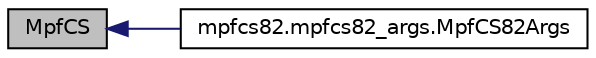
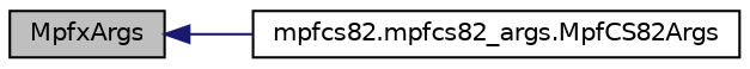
  digraph {
    rankdir=LR
    node [color=black fontname=Helvetica fontsize=10 shape=record style=filled]
-   n1 [fillcolor=grey75 fontcolor=black height=0.2 label=MpfCS width=0.4]
+   n1 [fillcolor=grey75 fontcolor=black height=0.2 label=MpfxArgs width=0.4]
    n2 [fillcolor=white height=0.2 label="mpfcs82.mpfcs82_args.MpfCS82Args" width=0.4]
    n1 -> n2 [color=midnightblue dir=back fontname=Helvetica fontsize=10 labelfontname=Helvetica labelfontsize=10 style=solid]
  }
